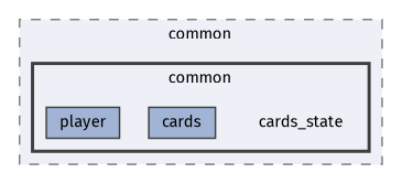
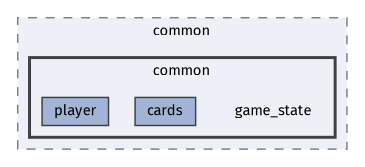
  digraph {
    compound=true
    fontname="Fira Sans"
    node [fontname="Fira Sans" fontsize=10 shape=box color=grey25 fillcolor="#a2b4d6" style=filled]
-   n1 [height=0.2 label=cards_state shape=plaintext width=0.4 color="" fillcolor="" style=""]
+   n1 [height=0.2 label=game_state shape=plaintext width=0.4 color="" fillcolor="" style=""]
    n2 [height=0.2 label=cards width=0.4]
    n3 [height=0.2 label=player width=0.4]
    subgraph cluster_1 {
      bgcolor="#edf0f7"
      fontsize=10
      label=common
      pencolor=grey50
      style="filled,dashed"
      subgraph cluster_2 {
        bgcolor="#edf0f7"
        fontsize=10
        pencolor=grey25
        style="filled,bold"
        n1
        n2
        n3
      }
    }
  }
